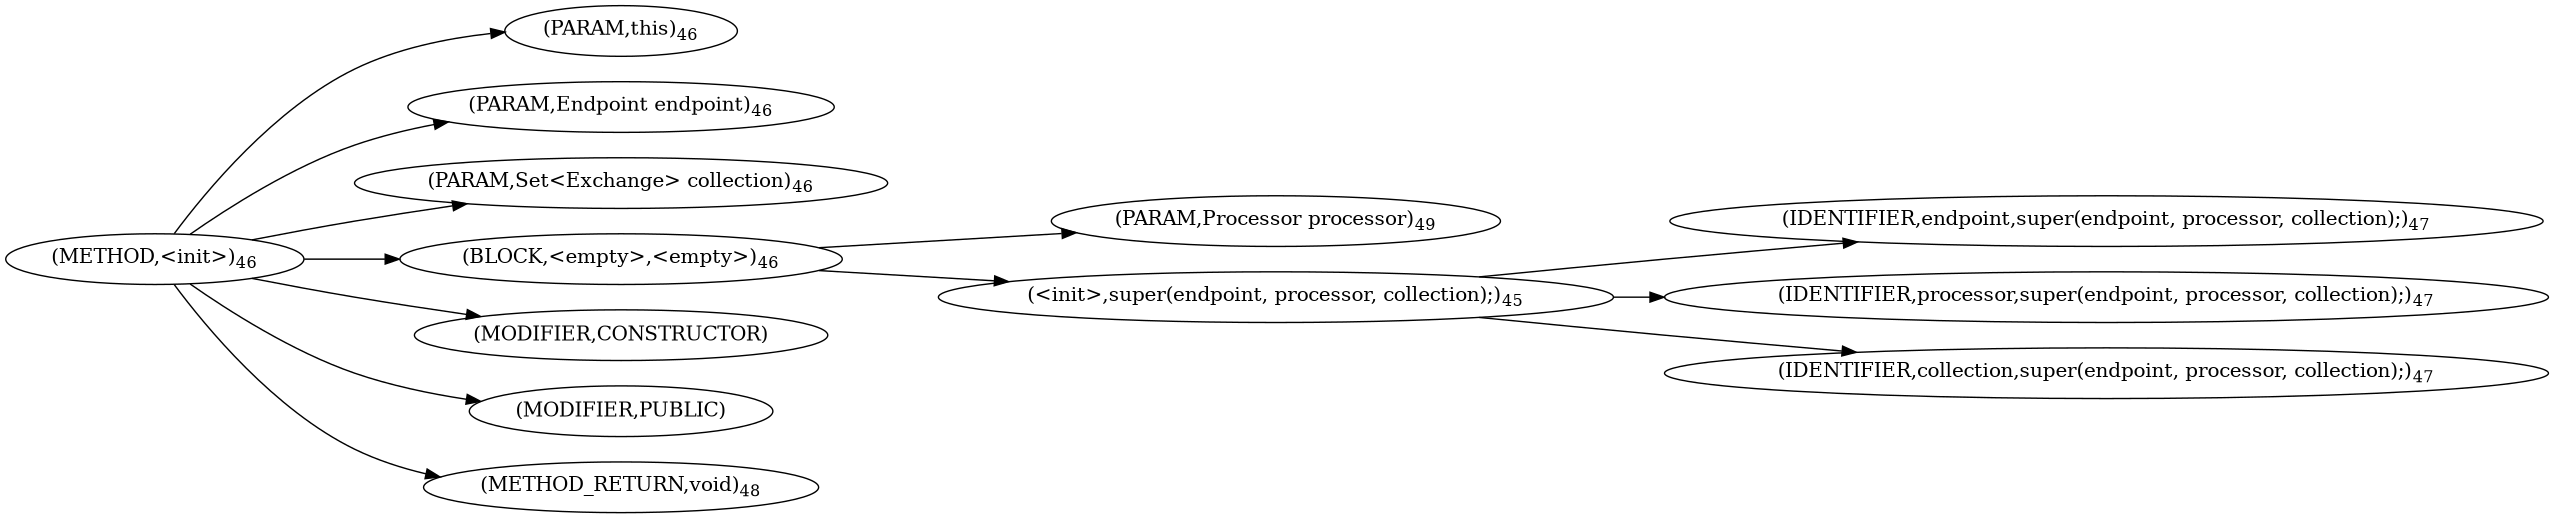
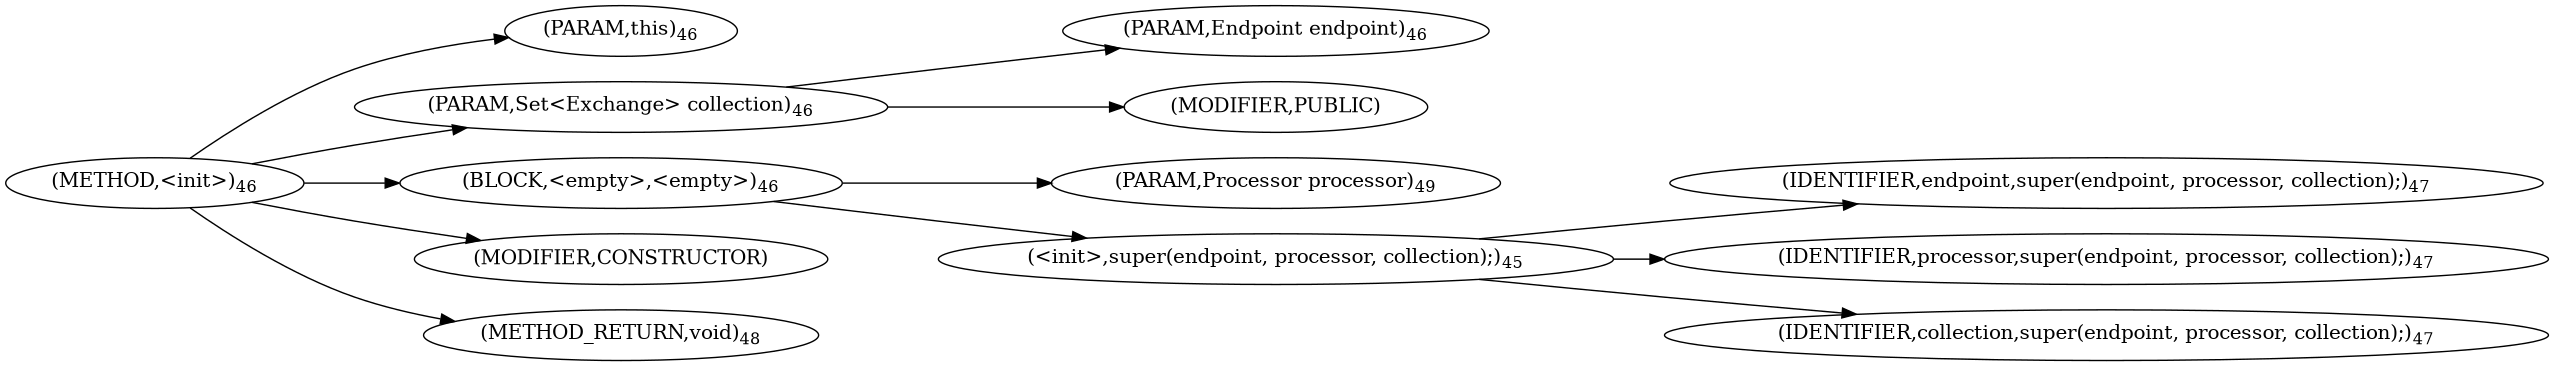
  digraph {
    rankdir=LR
    n1 [label=<(METHOD,&lt;init&gt;)<SUB>46</SUB>>]
    n2 [label=<(PARAM,this)<SUB>46</SUB>>]
    n3 [label=<(PARAM,Endpoint endpoint)<SUB>46</SUB>>]
    n4 [label=<(PARAM,Set&lt;Exchange&gt; collection)<SUB>46</SUB>>]
    n5 [label=<(BLOCK,&lt;empty&gt;,&lt;empty&gt;)<SUB>46</SUB>>]
    n6 [label=<(MODIFIER,CONSTRUCTOR)>]
    n7 [label=<(MODIFIER,PUBLIC)>]
    n8 [label=<(METHOD_RETURN,void)<SUB>48</SUB>>]
    n9 [label=<(PARAM,Processor processor)<SUB>49</SUB>>]
    n10 [label=<(&lt;init&gt;,super(endpoint, processor, collection);)<SUB>45</SUB>>]
    n11 [label=<(IDENTIFIER,endpoint,super(endpoint, processor, collection);)<SUB>47</SUB>>]
    n12 [label=<(IDENTIFIER,processor,super(endpoint, processor, collection);)<SUB>47</SUB>>]
    n13 [label=<(IDENTIFIER,collection,super(endpoint, processor, collection);)<SUB>47</SUB>>]
    n1 -> n2
-   n1 -> n3
+   n4 -> n3
    n1 -> n4
    n1 -> n5
    n1 -> n6
-   n1 -> n7
+   n4 -> n7
    n1 -> n8
    n5 -> n9
    n5 -> n10
    n10 -> n11
    n10 -> n12
    n10 -> n13
  }
